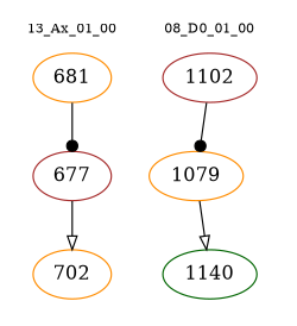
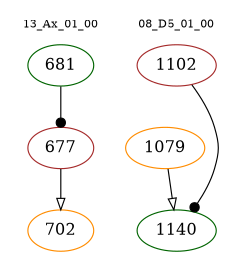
  digraph {
    node [color=darkgreen]
    edge [arrowhead=dot color=black style=solid]
-   n1 [color=darkorange label=681]
+   n1 [label=681]
    n2 [color=brown label=677]
    n3 [color=darkorange label=702]
    n4 [color=brown label=1102]
    n5 [color=darkorange label=1079]
    n6 [label=1140]
    subgraph cluster_1 {
      color=white
      fontsize=10
      label="13_Ax_01_00"
      n1
      n2
      n3
    }
    subgraph cluster_2 {
      color=white
      fontsize=10
-     label="08_D0_01_00"
+     label="08_D5_01_00"
      n4
      n5
      n6
    }
    n1 -> n2
    n2 -> n3 [arrowhead=onormal]
-   n4 -> n5
+   n4 -> n6
    n5 -> n6 [arrowhead=onormal]
  }
